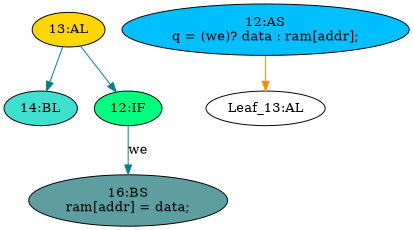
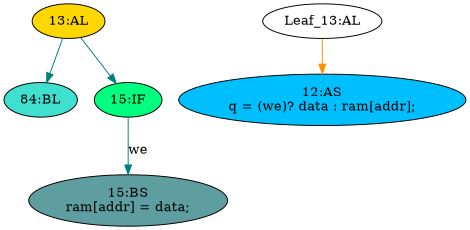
  strict digraph {
    node [statements="[]" style=filled]
    edge [color=teal cond="[]" lineno=None]
-   n1 [ast="<pyverilog.vparser.ast.BlockingSubstitution object at 0x7fe51b9fd6d0>" fillcolor=cadetblue label="16:BS\nram[addr] = data;" statements="[<pyverilog.vparser.ast.BlockingSubstitution object at 0x7fe51b9fd6d0>]" typ=BlockingSubstitution]
+   n1 [ast="<pyverilog.vparser.ast.BlockingSubstitution object at 0x7fe51b9fd6d0>" fillcolor=cadetblue label="15:BS\nram[addr] = data;" statements="[<pyverilog.vparser.ast.BlockingSubstitution object at 0x7fe51b9fd6d0>]" typ=BlockingSubstitution]
    n2 [def_var="['ram']" label="Leaf_13:AL" statements="" style=""]
    n3 [ast="<pyverilog.vparser.ast.Assign object at 0x7fe51b9e3610>" def_var="['q']" fillcolor=deepskyblue label="12:AS\nq = (we)? data : ram[addr];" typ=Assign use_var="['we', 'data', 'ram', 'addr']"]
    n4 [ast="<pyverilog.vparser.ast.Always object at 0x7fe51b98ebd0>" clk_sens=True fillcolor=gold label="13:AL" sens="['clk']" typ=Always use_var="['we', 'data']"]
-   n5 [ast="<pyverilog.vparser.ast.Block object at 0x7fe51b98e4d0>" fillcolor=turquoise label="14:BL" typ=Block]
-   n6 [ast="<pyverilog.vparser.ast.IfStatement object at 0x7fe51b9f1550>" fillcolor=springgreen label="12:IF" typ=IfStatement]
-   n3 -> n2 [color=darkorange cond="" lineno=""]
+   n5 [ast="<pyverilog.vparser.ast.Block object at 0x7fe51b98e4d0>" fillcolor=turquoise label="84:BL" typ=Block]
+   n6 [ast="<pyverilog.vparser.ast.IfStatement object at 0x7fe51b9f1550>" fillcolor=springgreen label="15:IF" typ=IfStatement]
+   n2 -> n3 [color=darkorange cond="" lineno=""]
    n4 -> n5
    n4 -> n6
    n6 -> n1 [cond="['we']" label=we lineno=15]
  }
